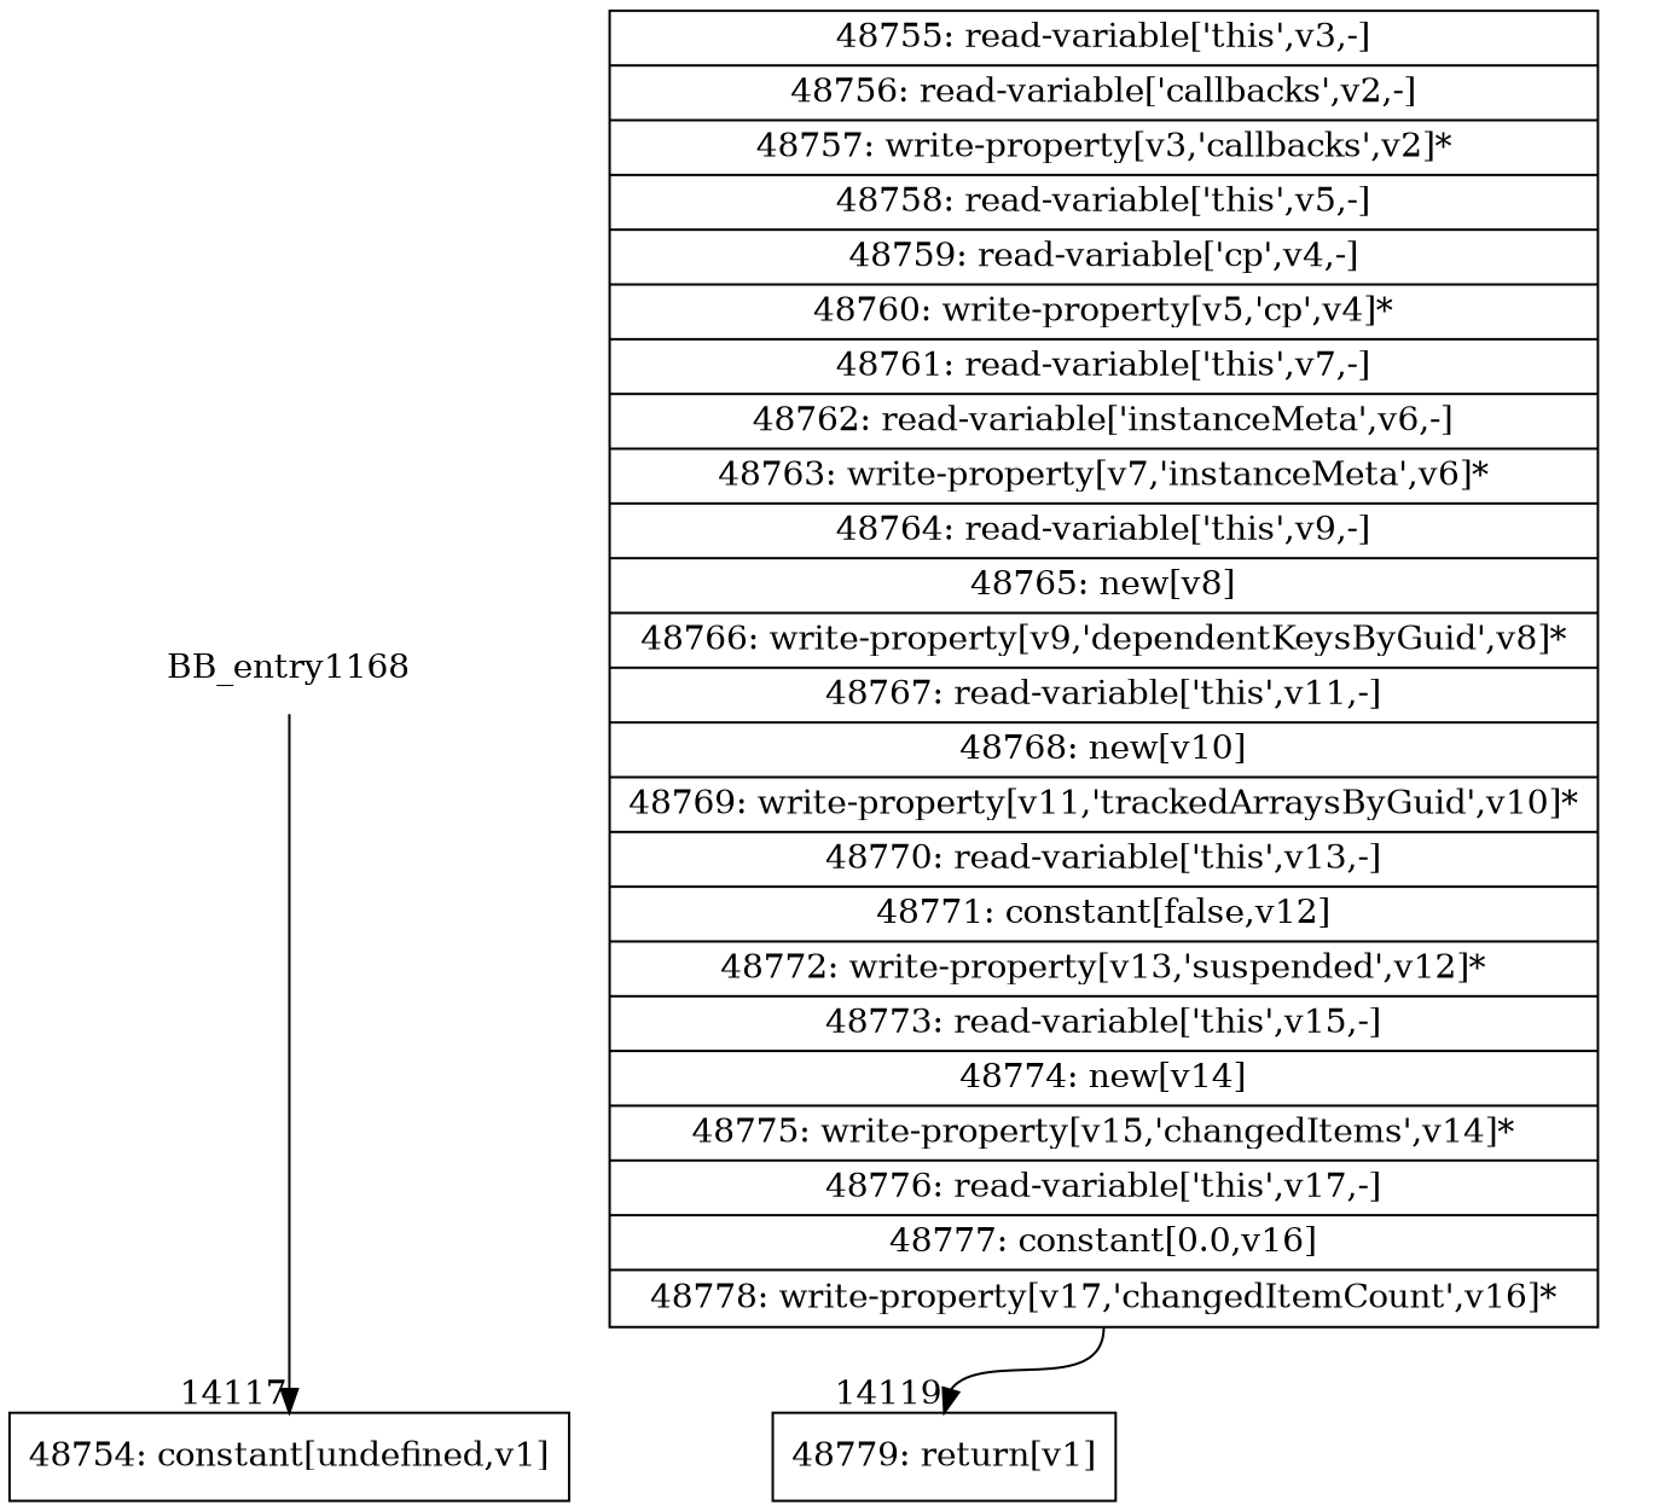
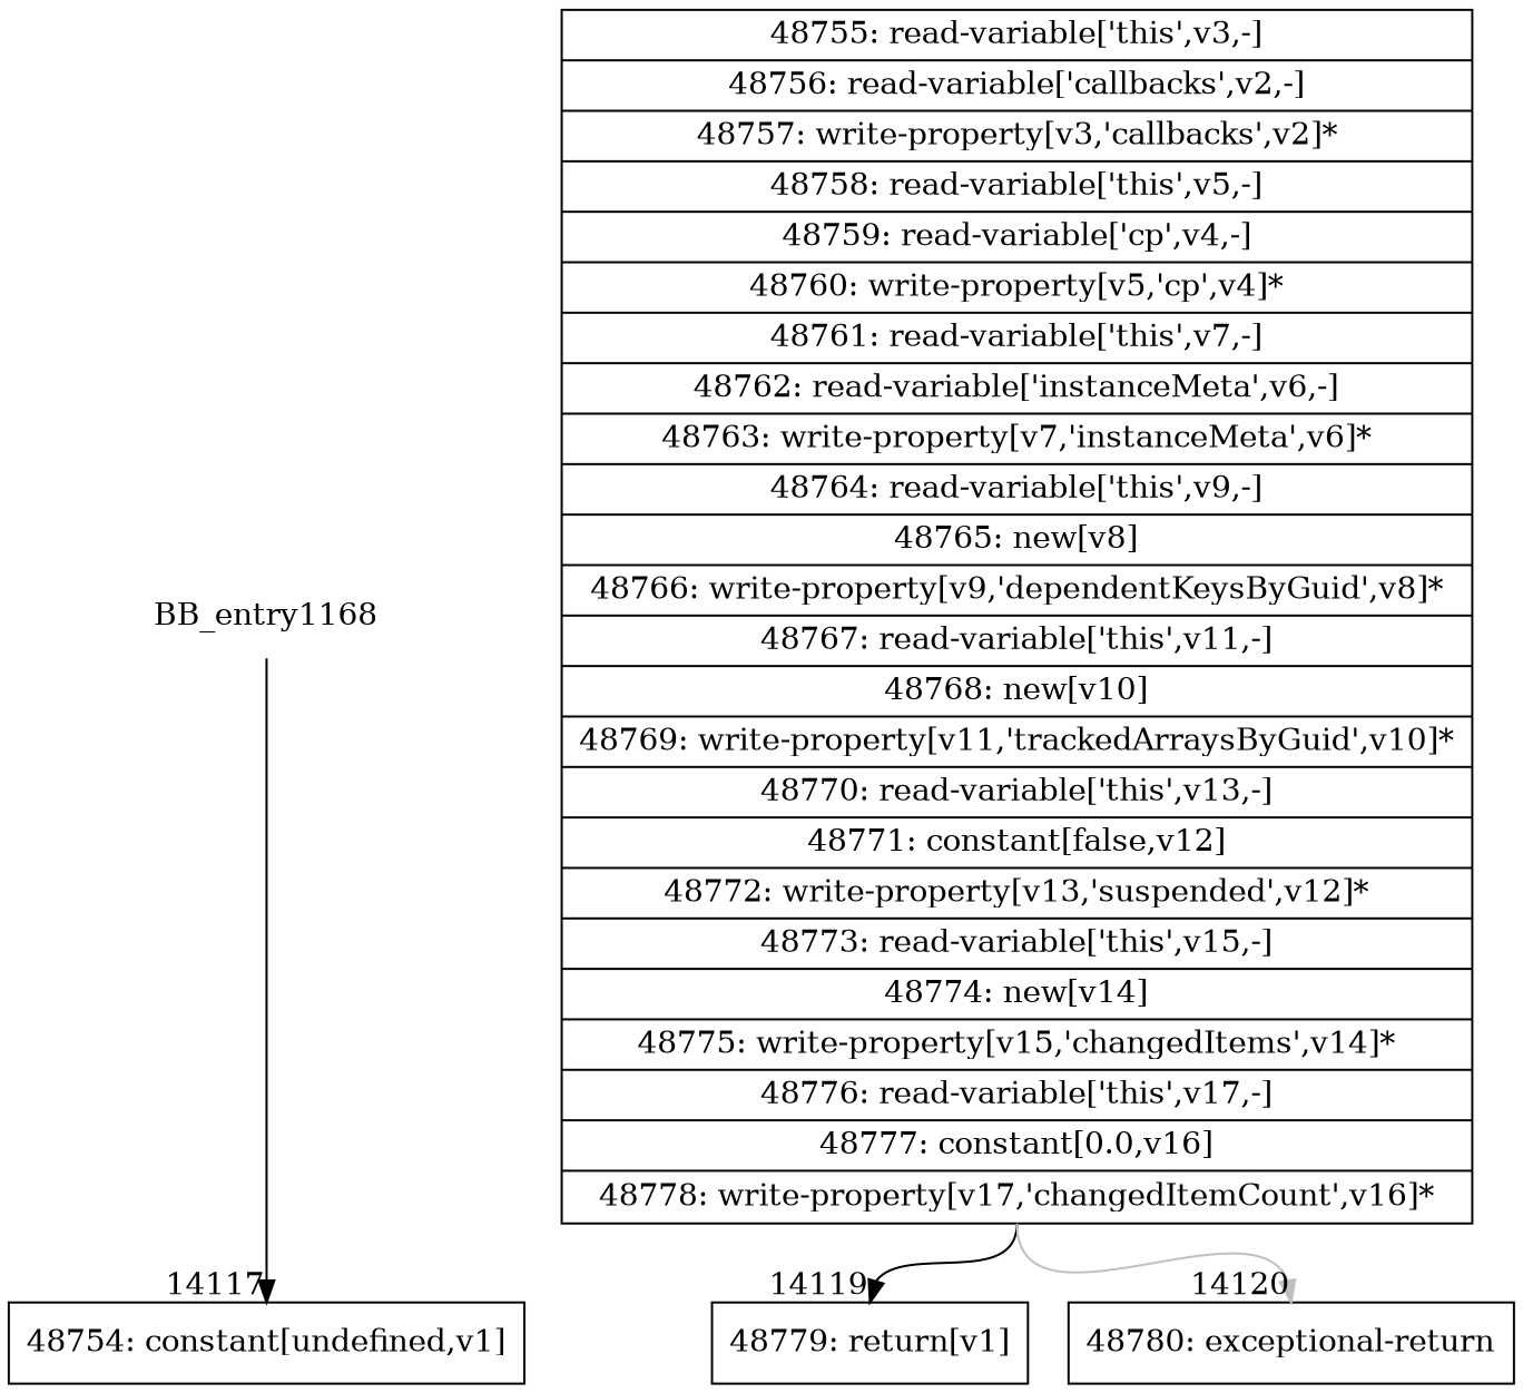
  digraph {
    rankdir=TD
    node [shape=record]
    edge [headport=n tailport=s]
    n1 [label=BB_entry1168 shape=none]
    n2 [label="{48754: constant[undefined,v1]}"]
    n3 [label="{48755: read-variable['this',v3,-]|48756: read-variable['callbacks',v2,-]|48757: write-property[v3,'callbacks',v2]*|48758: read-variable['this',v5,-]|48759: read-variable['cp',v4,-]|48760: write-property[v5,'cp',v4]*|48761: read-variable['this',v7,-]|48762: read-variable['instanceMeta',v6,-]|48763: write-property[v7,'instanceMeta',v6]*|48764: read-variable['this',v9,-]|48765: new[v8]|48766: write-property[v9,'dependentKeysByGuid',v8]*|48767: read-variable['this',v11,-]|48768: new[v10]|48769: write-property[v11,'trackedArraysByGuid',v10]*|48770: read-variable['this',v13,-]|48771: constant[false,v12]|48772: write-property[v13,'suspended',v12]*|48773: read-variable['this',v15,-]|48774: new[v14]|48775: write-property[v15,'changedItems',v14]*|48776: read-variable['this',v17,-]|48777: constant[0.0,v16]|48778: write-property[v17,'changedItemCount',v16]*}"]
    n4 [label="{48779: return[v1]}"]
+   n5 [label="{48780: exceptional-return}"]
    n1 -> n2 [headlabel="    14117"]
    n3 -> n4 [headlabel="      14119"]
+   n3 -> n5 [color=gray headlabel="      14120"]
  }
